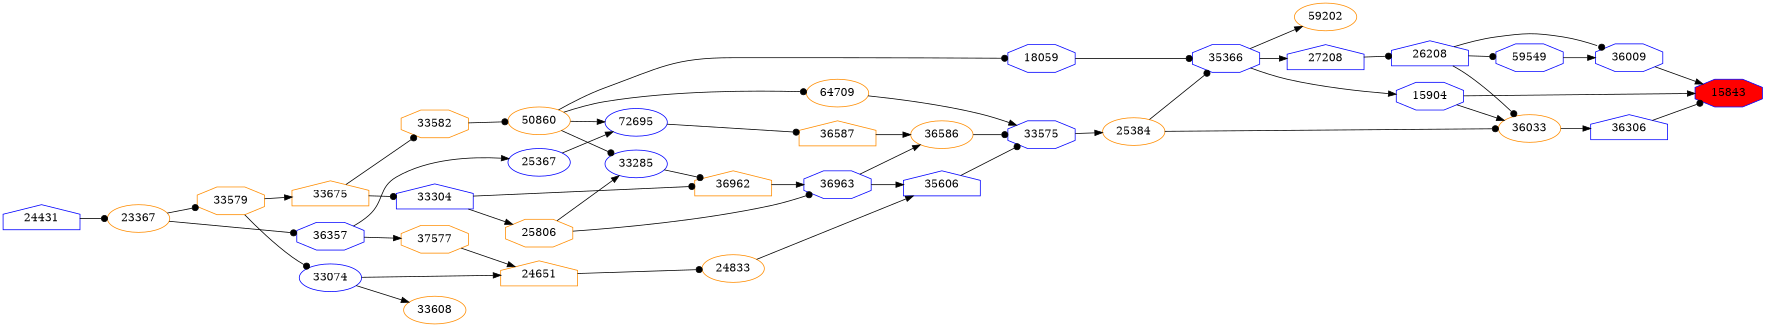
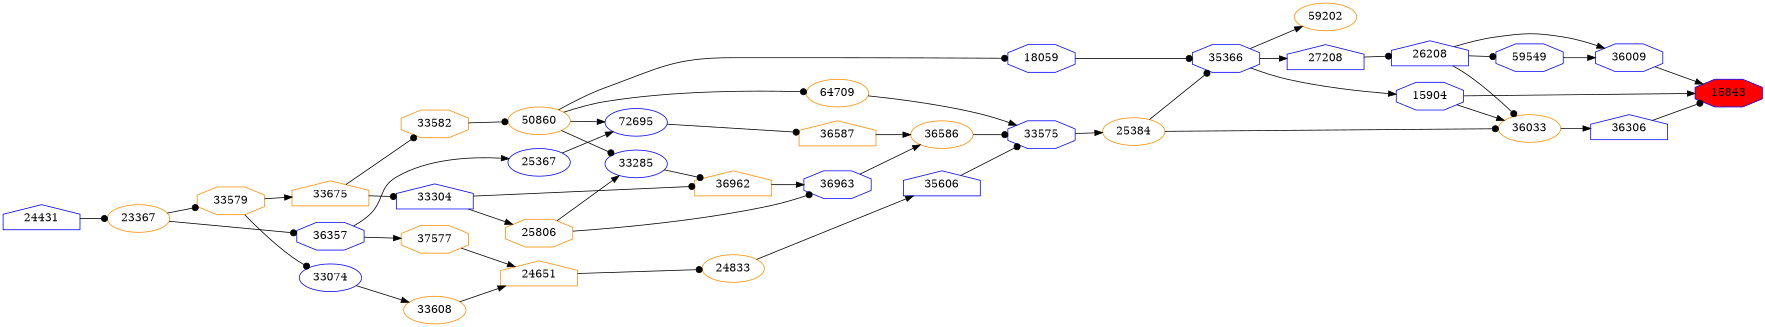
  strict digraph {
    rankdir=LR
    node [color=blue shape=octagon]
    edge [arrowhead=normal]
    n1 [fillcolor=red label=15843 style=filled]
    n2 [label=36306 shape=house]
    n3 [label=36009]
    n4 [label=15904]
    n5 [color=darkorange label=36033 shape=ellipse]
    n6 [label=26208 shape=house]
    n7 [label=59549]
    n8 [label=35366]
    n9 [color=darkorange label=59202 shape=ellipse]
    n10 [label=27208 shape=house]
    n11 [color=darkorange label=25384 shape=ellipse]
    n12 [label=18059]
    n13 [label=33575]
    n14 [color=darkorange label=50860 shape=ellipse]
    n15 [color=darkorange label=64709 shape=ellipse]
    n16 [label=72695 shape=ellipse]
    n17 [label=33285 shape=ellipse]
    n18 [color=darkorange label=36587 shape=house]
    n19 [color=darkorange label=36962 shape=house]
    n20 [color=darkorange label=36586 shape=ellipse]
    n21 [label=35606 shape=house]
    n22 [color=darkorange label=33582]
    n23 [label=36963]
    n24 [color=darkorange label=24833 shape=ellipse]
    n25 [color=darkorange label=33675 shape=house]
    n26 [label=33304 shape=house]
    n27 [color=darkorange label=25806]
    n28 [color=darkorange label=24651 shape=house]
    n29 [color=darkorange label=33579]
    n30 [label=33074 shape=ellipse]
    n31 [color=darkorange label=33608 shape=ellipse]
    n32 [label=25367 shape=ellipse]
    n33 [color=darkorange label=37577]
    n34 [color=darkorange label=23367 shape=ellipse]
    n35 [label=36357]
    n36 [label=24431 shape=house]
    n2 -> n1 [arrowhead=dot]
    n3 -> n1
    n4 -> n1
    n4 -> n5
    n5 -> n2
-   n6 -> n3 [arrowhead=dot]
+   n6 -> n3
    n6 -> n5 [arrowhead=dot]
    n6 -> n7 [arrowhead=dot]
    n7 -> n3
    n8 -> n4
    n8 -> n9
    n8 -> n10
    n10 -> n6 [arrowhead=dot]
    n11 -> n5 [arrowhead=dot]
    n11 -> n8 [arrowhead=dot]
    n12 -> n8 [arrowhead=dot]
    n13 -> n11
    n14 -> n12 [arrowhead=dot]
    n14 -> n15 [arrowhead=dot]
    n14 -> n16
    n14 -> n17 [arrowhead=dot]
    n15 -> n13
    n16 -> n18 [arrowhead=dot]
    n17 -> n19 [arrowhead=dot]
    n18 -> n20
    n19 -> n23
    n20 -> n13 [arrowhead=dot]
    n21 -> n13 [arrowhead=dot]
    n22 -> n14 [arrowhead=dot]
    n23 -> n20
-   n23 -> n21
    n24 -> n21
    n25 -> n22 [arrowhead=dot]
    n25 -> n26 [arrowhead=dot]
    n26 -> n19 [arrowhead=dot]
    n26 -> n27
    n27 -> n17
    n27 -> n23 [arrowhead=dot]
    n28 -> n24 [arrowhead=dot]
    n29 -> n25
    n29 -> n30 [arrowhead=dot]
    n30 -> n31
-   n30 -> n28
+   n31 -> n28
    n32 -> n16
    n33 -> n28
    n34 -> n29 [arrowhead=dot]
    n34 -> n35 [arrowhead=dot]
    n35 -> n32
    n35 -> n33
    n36 -> n34 [arrowhead=dot]
  }
